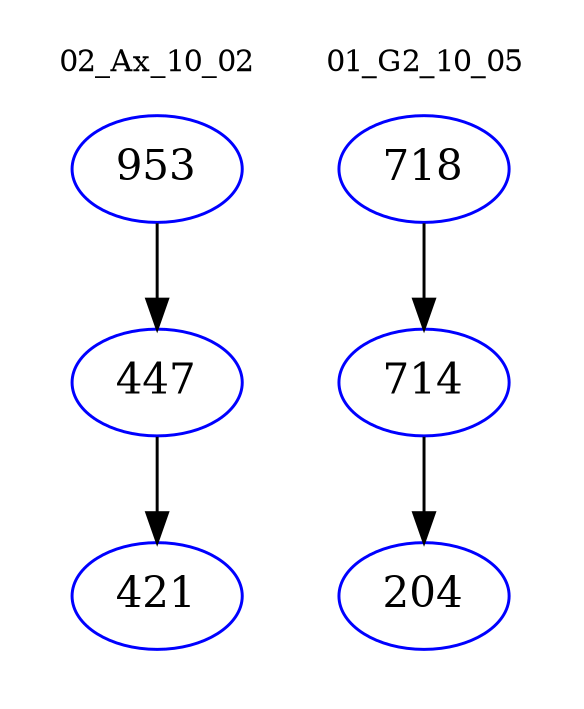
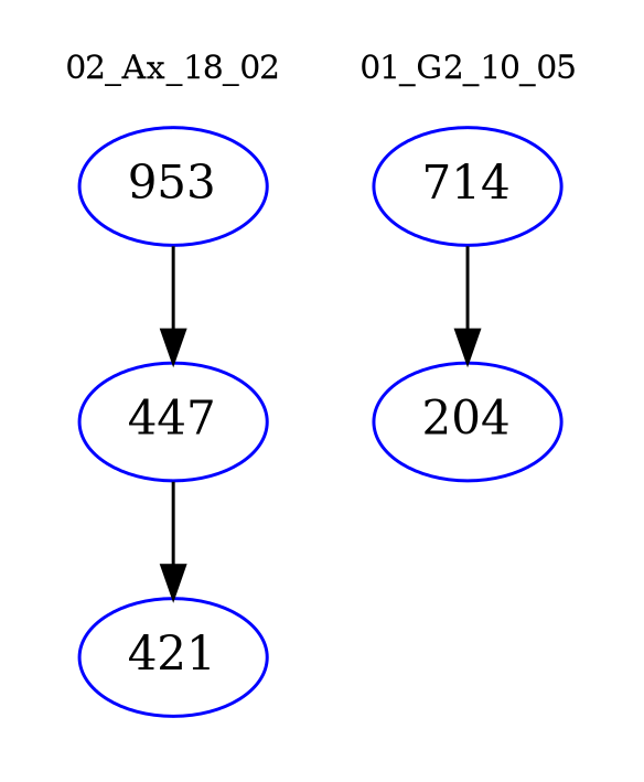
  digraph {
    node [color=blue]
    edge [color=black]
    n1 [label=953]
    n2 [label=447]
    n3 [label=421]
-   n4 [label=718]
    n5 [label=714]
    n6 [label=204]
    subgraph cluster_1 {
      color=white
      fontsize=10
-     label="02_Ax_10_02"
+     label="02_Ax_18_02"
      n1
      n2
      n3
    }
    subgraph cluster_2 {
      color=white
      fontsize=10
      label="01_G2_10_05"
-     n4
      n5
      n6
    }
    n1 -> n2
    n2 -> n3
-   n4 -> n5
    n5 -> n6
  }
